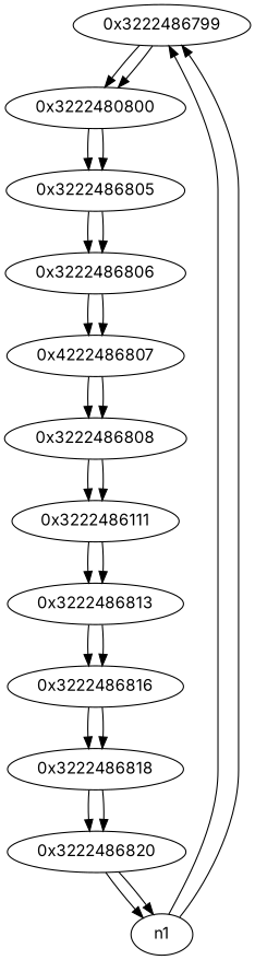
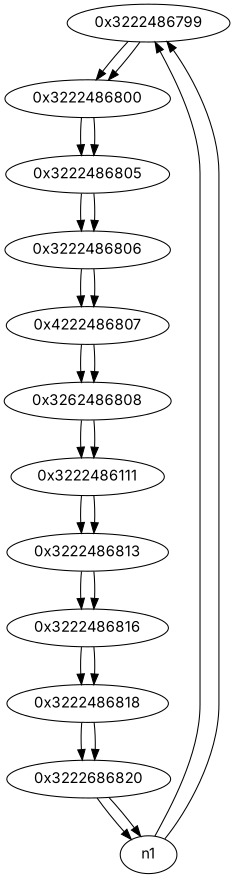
  digraph {
    fontname=Inter
    node [fontname=Inter]
    edge [fontname=Inter]
    n1 [label="0x3222486799"]
-   n2 [label="0x3222480800"]
+   n2 [label="0x3222486800"]
    n3 [label="0x3222486805"]
    n4 [label="0x3222486806"]
    n5 [label="0x4222486807"]
-   n6 [label="0x3222486808"]
+   n6 [label="0x3262486808"]
    n7 [label="0x3222486111"]
    n8 [label="0x3222486813"]
    n9 [label="0x3222486816"]
    n10 [label="0x3222486818"]
-   n11 [label="0x3222486820"]
+   n11 [label="0x3222686820"]
    n12 [label=n1]
    n1 -> n2
    n1 -> n2
    n2 -> n3
    n2 -> n3
    n3 -> n4
    n3 -> n4
    n4 -> n5
    n4 -> n5
    n5 -> n6
    n5 -> n6
    n6 -> n7
    n6 -> n7
    n7 -> n8
    n7 -> n8
    n8 -> n9
    n8 -> n9
    n9 -> n10
    n9 -> n10
    n10 -> n11
    n10 -> n11
    n11 -> n12
    n11 -> n12
    n12 -> n1
    n12 -> n1
  }
